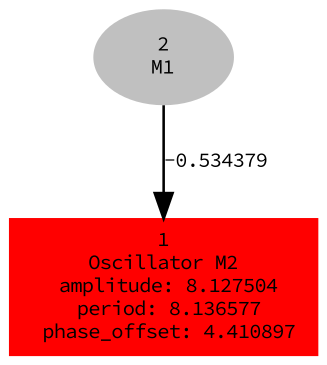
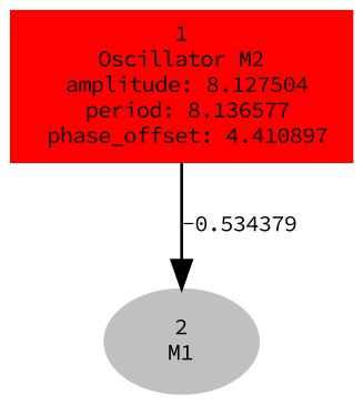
  digraph {
    forcelabels=true
    fontname="Source Code Pro"
    node [fontsize=8 style=filled fontname="Source Code Pro"]
    n1 [color=red label=<1<BR />Oscillator M2<BR /> amplitude: 8.127504<BR /> period: 8.136577<BR /> phase_offset: 4.410897> shape=box]
    n2 [color=grey label=<2<BR/>M1>]
-   n2 -> n1 [fontsize=8 label="-0.534379 " fontname="Source Code Pro"]
+   n1 -> n2 [fontsize=8 label="-0.534379 " fontname="Source Code Pro"]
  }
